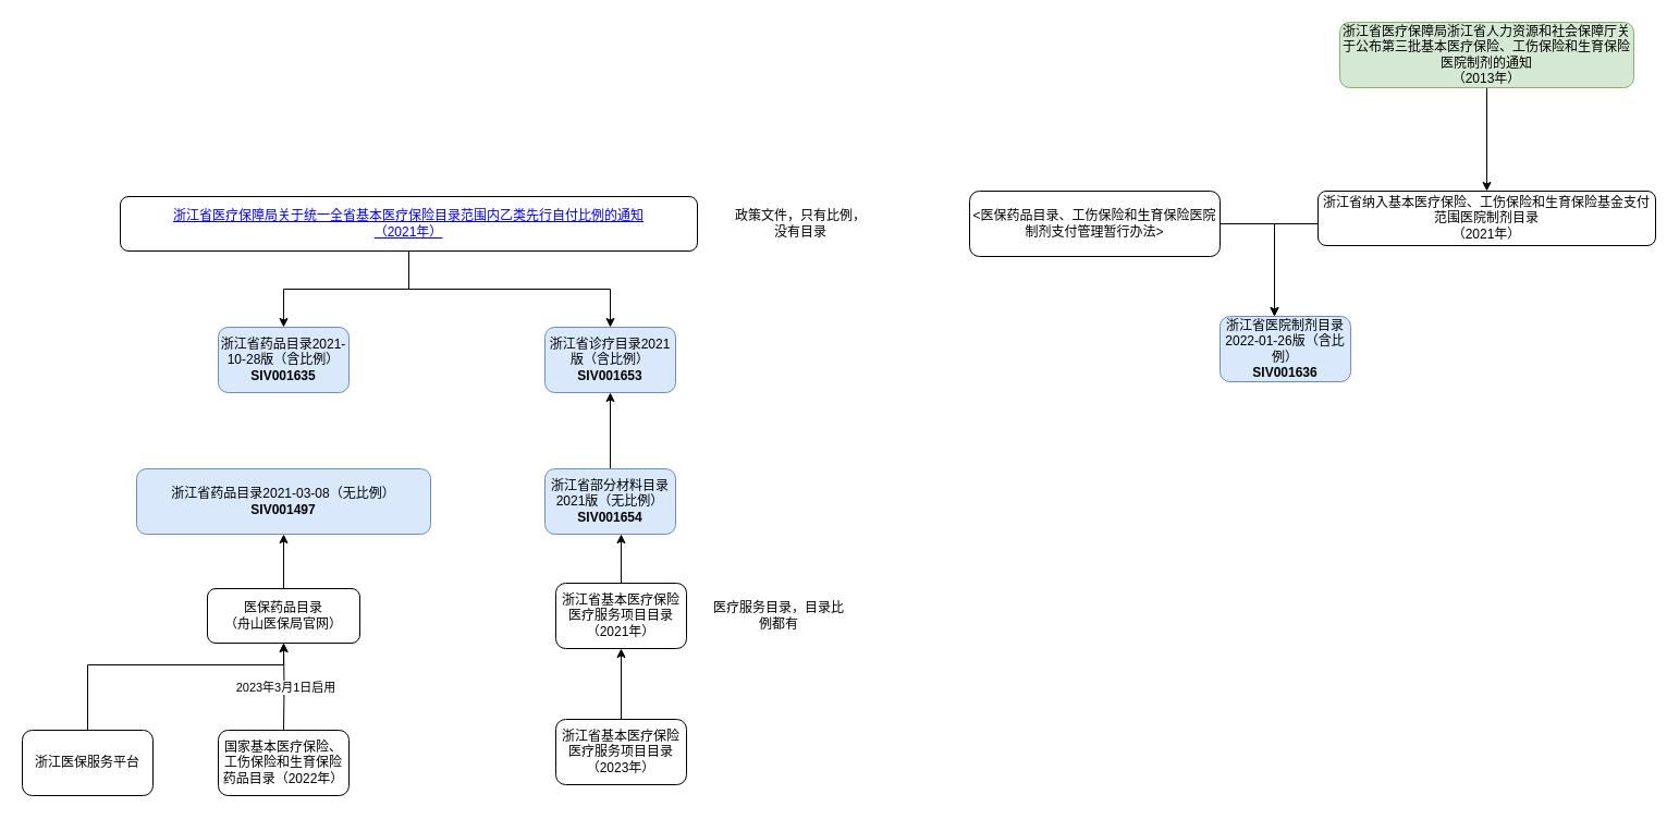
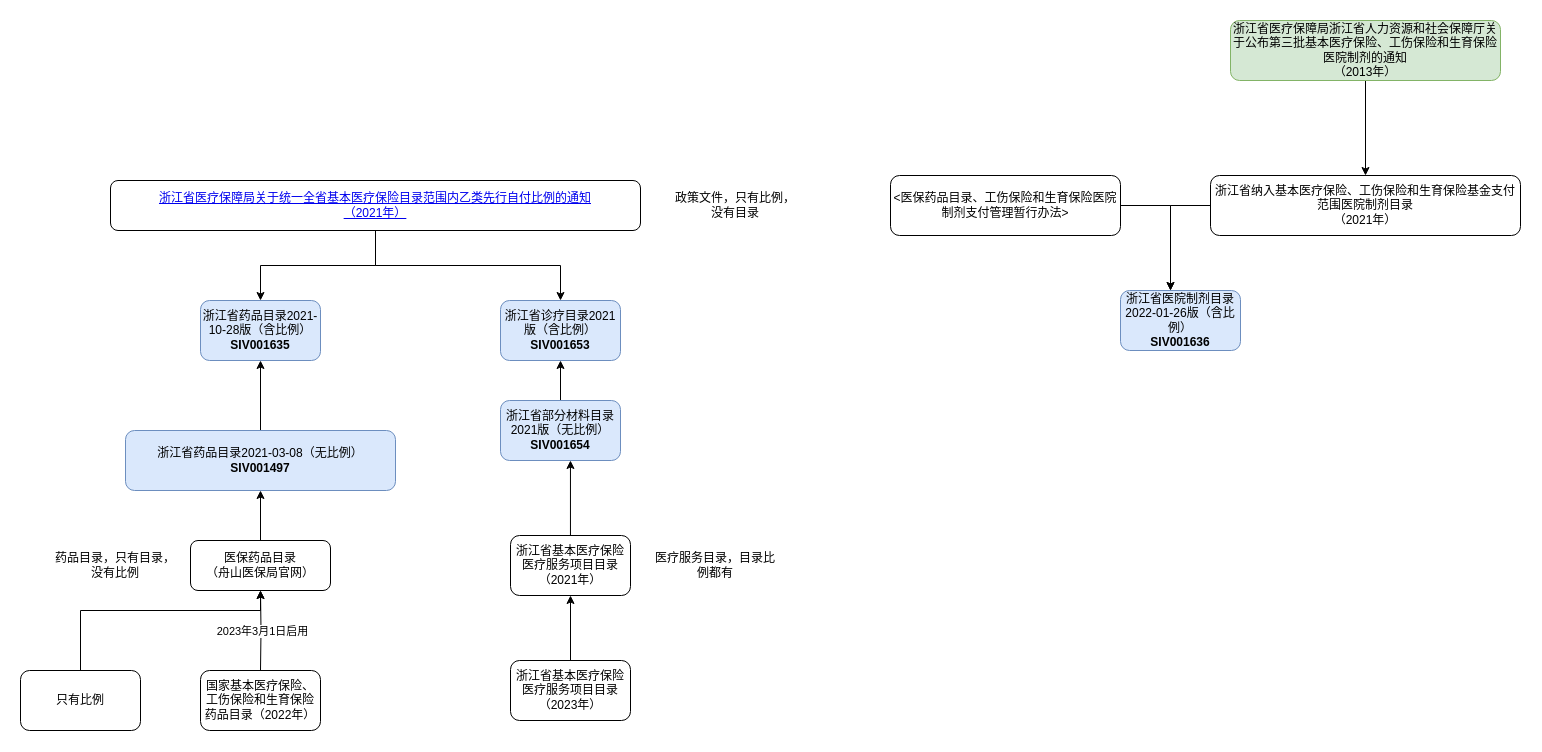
  <mxCell id="0" />
  <mxCell id="1" parent="0" />
  <mxCell id="2" style="edgeStyle=orthogonalEdgeStyle;rounded=0;orthogonalLoop=1;jettySize=auto;html=1;entryX=0.5;entryY=0;entryDx=0;entryDy=0;" parent="1" source="4" target="5" edge="1"><mxGeometry relative="1" as="geometry" /></mxCell>
  <mxCell id="3" style="edgeStyle=orthogonalEdgeStyle;rounded=0;orthogonalLoop=1;jettySize=auto;html=1;entryX=0.5;entryY=0;entryDx=0;entryDy=0;" parent="1" source="4" target="6" edge="1"><mxGeometry relative="1" as="geometry" /></mxCell>
  <mxCell id="4" value="&lt;a href=&quot;http://ybj.zj.gov.cn/art/2021/11/29/art_1229262886_58828981.html&quot;&gt;浙江省医疗保障局关于统一全省基本医疗保险目录范围内乙类先行自付比例的通知&lt;br&gt;（2021年）&lt;/a&gt;" style="rounded=1;whiteSpace=wrap;html=1;" parent="1" vertex="1"><mxGeometry x="110" y="180" width="530" height="50" as="geometry" /></mxCell>
  <mxCell id="5" value="浙江省药品目录2021-10-28版（含比例）&lt;br&gt;&lt;b&gt;SIV001635&lt;/b&gt;" style="rounded=1;whiteSpace=wrap;html=1;fillColor=#dae8fc;strokeColor=#6c8ebf;" parent="1" vertex="1"><mxGeometry x="200" y="300" width="120" height="60" as="geometry" /></mxCell>
  <mxCell id="6" value="浙江省诊疗目录2021版（含比例）&lt;br&gt;&lt;b&gt;SIV001653&lt;/b&gt;" style="rounded=1;whiteSpace=wrap;html=1;fillColor=#dae8fc;strokeColor=#6c8ebf;" parent="1" vertex="1"><mxGeometry x="500" y="300" width="120" height="60" as="geometry" /></mxCell>
  <mxCell id="7" value="政策文件，只有比例，没有目录" style="text;html=1;strokeColor=none;fillColor=none;align=center;verticalAlign=middle;whiteSpace=wrap;rounded=0;" parent="1" vertex="1"><mxGeometry x="670" y="190" width="130" height="30" as="geometry" /></mxCell>
  <mxCell id="8" style="edgeStyle=orthogonalEdgeStyle;rounded=0;orthogonalLoop=1;jettySize=auto;html=1;" parent="1" source="9" target="12" edge="1"><mxGeometry relative="1" as="geometry" /></mxCell>
  <mxCell id="9" value="医保药品目录&lt;br&gt;（舟山医保局官网）" style="rounded=1;whiteSpace=wrap;html=1;" parent="1" vertex="1"><mxGeometry x="190" y="540" width="140" height="50" as="geometry" /></mxCell>
+ <mxCell id="10" value="药品目录，只有目录，没有比例" style="text;html=1;strokeColor=none;fillColor=none;align=center;verticalAlign=middle;whiteSpace=wrap;rounded=0;" parent="1" vertex="1"><mxGeometry x="50" y="550" width="130" height="30" as="geometry" /></mxCell>
+ <mxCell id="11" style="edgeStyle=orthogonalEdgeStyle;rounded=0;orthogonalLoop=1;jettySize=auto;html=1;entryX=0.5;entryY=1;entryDx=0;entryDy=0;" parent="1" source="12" target="5" edge="1"><mxGeometry relative="1" as="geometry" /></mxCell>
  <mxCell id="12" value="浙江省药品目录2021-03-08（无比例）&lt;br&gt;&lt;div&gt;&lt;b&gt;SIV001497&lt;/b&gt;&lt;/div&gt;" style="rounded=1;whiteSpace=wrap;html=1;fillColor=#dae8fc;strokeColor=#6c8ebf;" parent="1" vertex="1"><mxGeometry x="125" y="430" width="270" height="60" as="geometry" /></mxCell>
  <mxCell id="13" value="浙江省基本医疗保险医疗服务项目目录（2021年）" style="rounded=1;whiteSpace=wrap;html=1;" parent="1" vertex="1"><mxGeometry x="510" y="535" width="120" height="60" as="geometry" /></mxCell>
  <mxCell id="14" style="edgeStyle=orthogonalEdgeStyle;rounded=0;orthogonalLoop=1;jettySize=auto;html=1;" parent="1" source="15" target="6" edge="1"><mxGeometry relative="1" as="geometry" /></mxCell>
- <mxCell id="15" value="浙江省部分材料目录2021版（无比例）&lt;br&gt;&lt;b&gt;SIV001654&lt;/b&gt;" style="rounded=1;whiteSpace=wrap;html=1;fillColor=#dae8fc;strokeColor=#6c8ebf;" parent="1" vertex="1"><mxGeometry x="500" y="430" width="120" height="60" as="geometry" /></mxCell>
+ <mxCell id="15" value="浙江省部分材料目录2021版（无比例）&lt;br&gt;&lt;b&gt;SIV001654&lt;/b&gt;" style="rounded=1;whiteSpace=wrap;html=1;fillColor=#dae8fc;strokeColor=#6c8ebf;" parent="1" vertex="1"><mxGeometry x="500" y="400" width="120" height="60" as="geometry" /></mxCell>
  <mxCell id="16" style="edgeStyle=orthogonalEdgeStyle;rounded=0;orthogonalLoop=1;jettySize=auto;html=1;entryX=0.583;entryY=1;entryDx=0;entryDy=0;entryPerimeter=0;" parent="1" source="13" target="15" edge="1"><mxGeometry relative="1" as="geometry" /></mxCell>
  <mxCell id="17" value="医疗服务目录，目录比例都有" style="text;html=1;strokeColor=none;fillColor=none;align=center;verticalAlign=middle;whiteSpace=wrap;rounded=0;" parent="1" vertex="1"><mxGeometry x="650" y="550" width="130" height="30" as="geometry" /></mxCell>
  <mxCell id="18" style="edgeStyle=orthogonalEdgeStyle;rounded=0;orthogonalLoop=1;jettySize=auto;html=1;entryX=0.5;entryY=1;entryDx=0;entryDy=0;" parent="1" target="9" edge="1"><mxGeometry relative="1" as="geometry"><mxPoint x="260" y="670" as="sourcePoint" /></mxGeometry></mxCell>
  <mxCell id="19" value="2023年3月1日启用" style="edgeLabel;html=1;align=center;verticalAlign=middle;resizable=0;points=[];" vertex="1" connectable="0" parent="18"><mxGeometry x="0.205" y="-1" relative="1" as="geometry"><mxPoint y="9" as="offset" /></mxGeometry></mxCell>
  <mxCell id="20" style="edgeStyle=orthogonalEdgeStyle;rounded=0;orthogonalLoop=1;jettySize=auto;html=1;entryX=0.5;entryY=1;entryDx=0;entryDy=0;" edge="1" parent="1" source="21" target="13"><mxGeometry relative="1" as="geometry" /></mxCell>
  <mxCell id="21" value="浙江省基本医疗保险医疗服务项目目录（2023年）" style="rounded=1;whiteSpace=wrap;html=1;" vertex="1" parent="1"><mxGeometry x="510" y="660" width="120" height="60" as="geometry" /></mxCell>
  <mxCell id="22" value="国家基本医疗保险、工伤保险和生育保险药品目录（2022年）" style="rounded=1;whiteSpace=wrap;html=1;" vertex="1" parent="1"><mxGeometry x="200" y="670" width="120" height="60" as="geometry" /></mxCell>
  <mxCell id="23" style="edgeStyle=orthogonalEdgeStyle;rounded=0;orthogonalLoop=1;jettySize=auto;html=1;" edge="1" parent="1" source="24" target="9"><mxGeometry relative="1" as="geometry"><Array as="points"><mxPoint x="80" y="610" /><mxPoint x="260" y="610" /></Array></mxGeometry></mxCell>
- <mxCell id="24" value="浙江医保服务平台" style="rounded=1;whiteSpace=wrap;html=1;" vertex="1" parent="1"><mxGeometry x="20" y="670" width="120" height="60" as="geometry" /></mxCell>
+ <mxCell id="24" value="只有比例" style="rounded=1;whiteSpace=wrap;html=1;" vertex="1" parent="1"><mxGeometry x="20" y="670" width="120" height="60" as="geometry" /></mxCell>
  <mxCell id="25" style="edgeStyle=orthogonalEdgeStyle;rounded=0;orthogonalLoop=1;jettySize=auto;html=1;" edge="1" parent="1" source="26" target="29"><mxGeometry relative="1" as="geometry"><Array as="points"><mxPoint x="1170" y="205" /></Array></mxGeometry></mxCell>
  <mxCell id="26" value="&amp;lt;医保药品目录、工伤保险和生育保险医院制剂支付管理暂行办法&amp;gt;" style="rounded=1;whiteSpace=wrap;html=1;" vertex="1" parent="1"><mxGeometry x="890" y="175" width="230" height="60" as="geometry" /></mxCell>
  <mxCell id="27" style="edgeStyle=orthogonalEdgeStyle;rounded=0;orthogonalLoop=1;jettySize=auto;html=1;" edge="1" parent="1" source="28" target="29"><mxGeometry relative="1" as="geometry"><Array as="points"><mxPoint x="1170" y="205" /></Array></mxGeometry></mxCell>
- <mxCell id="28" value="浙江省纳入基本医疗保险、工伤保险和生育保险基金支付范围医院制剂目录&lt;br&gt;（2021年）" style="rounded=1;whiteSpace=wrap;html=1;" vertex="1" parent="1"><mxGeometry x="1210" y="175" width="310" height="50" as="geometry" /></mxCell>
+ <mxCell id="28" value="浙江省纳入基本医疗保险、工伤保险和生育保险基金支付范围医院制剂目录&lt;br&gt;（2021年）" style="rounded=1;whiteSpace=wrap;html=1;" vertex="1" parent="1"><mxGeometry x="1210" y="175" width="310" height="60" as="geometry" /></mxCell>
  <mxCell id="29" value="浙江省医院制剂目录2022-01-26版（含比例）&lt;br&gt;&lt;b&gt;SIV001636&lt;/b&gt;" style="rounded=1;whiteSpace=wrap;html=1;fillColor=#dae8fc;strokeColor=#6c8ebf;" vertex="1" parent="1"><mxGeometry x="1120" y="290" width="120" height="60" as="geometry" /></mxCell>
  <mxCell id="30" style="rounded=0;orthogonalLoop=1;jettySize=auto;html=1;" edge="1" parent="1" source="31" target="28"><mxGeometry relative="1" as="geometry" /></mxCell>
  <mxCell id="31" value="浙江省医疗保障局浙江省人力资源和社会保障厅关于公布第三批基本医疗保险、工伤保险和生育保险医院制剂的通知&lt;br&gt;（2013年）" style="rounded=1;whiteSpace=wrap;html=1;fillColor=#d5e8d4;strokeColor=#82b366;" vertex="1" parent="1"><mxGeometry x="1230" y="20" width="270" height="60" as="geometry" /></mxCell>
